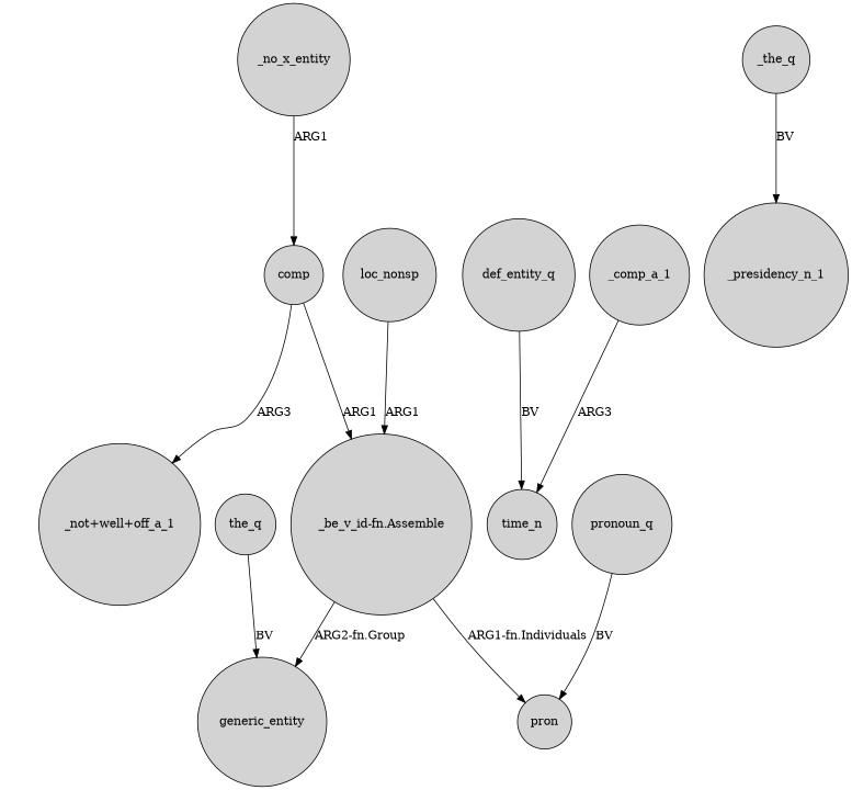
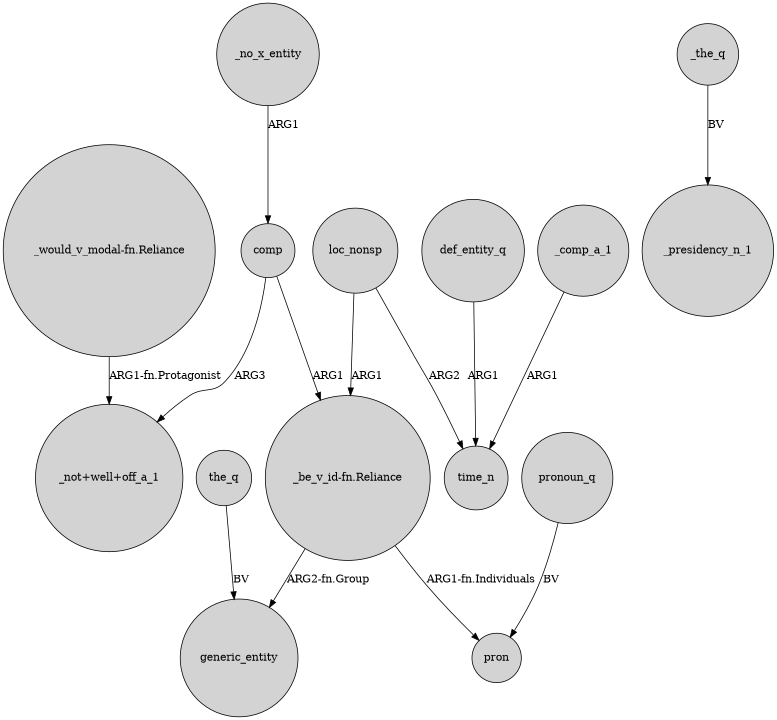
  digraph {
    node [shape=circle style=filled]
+   "_would_v_modal-fn.Reliance"
    "_not+well+off_a_1"
    comp
-   "_be_v_id-fn.Assemble"
+   "_be_v_id-fn.Assemble" [label="_be_v_id-fn.Reliance"]
    generic_entity
    pron
    n7 [label=_no_x_entity]
    loc_nonsp
    time_n
    n10 [label=def_entity_q]
    n11 [label=the_q]
    n12 [label=_comp_a_1]
    pronoun_q
    _the_q
    _presidency_n_1
+   "_would_v_modal-fn.Reliance" -> "_not+well+off_a_1" [label="ARG1-fn.Protagonist"]
    comp -> "_not+well+off_a_1" [label=ARG3]
    comp -> "_be_v_id-fn.Assemble" [label=ARG1]
    "_be_v_id-fn.Assemble" -> generic_entity [label="ARG2-fn.Group"]
    "_be_v_id-fn.Assemble" -> pron [label="ARG1-fn.Individuals"]
    n7 -> comp [label=ARG1]
    loc_nonsp -> "_be_v_id-fn.Assemble" [label=ARG1]
-   n10 -> time_n [label=BV]
+   loc_nonsp -> time_n [label=ARG2]
+   n10 -> time_n [label=ARG1]
    n11 -> generic_entity [label=BV]
-   n12 -> time_n [label=ARG3]
+   n12 -> time_n [label=ARG1]
    pronoun_q -> pron [label=BV]
    _the_q -> _presidency_n_1 [label=BV]
  }
